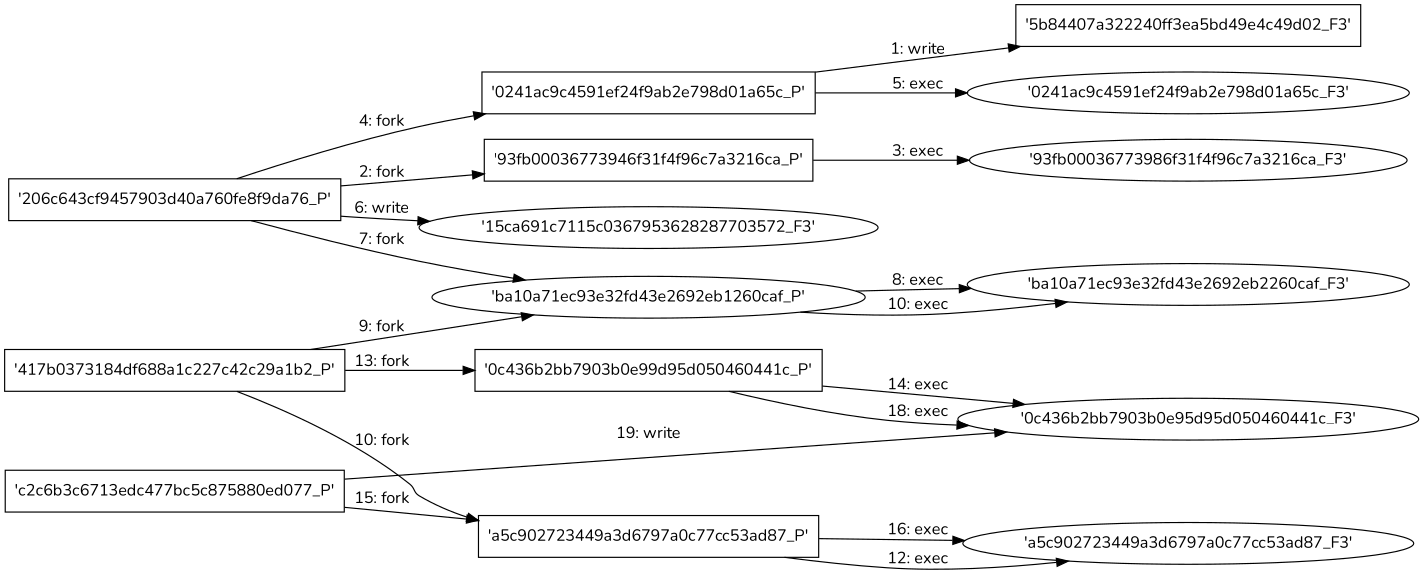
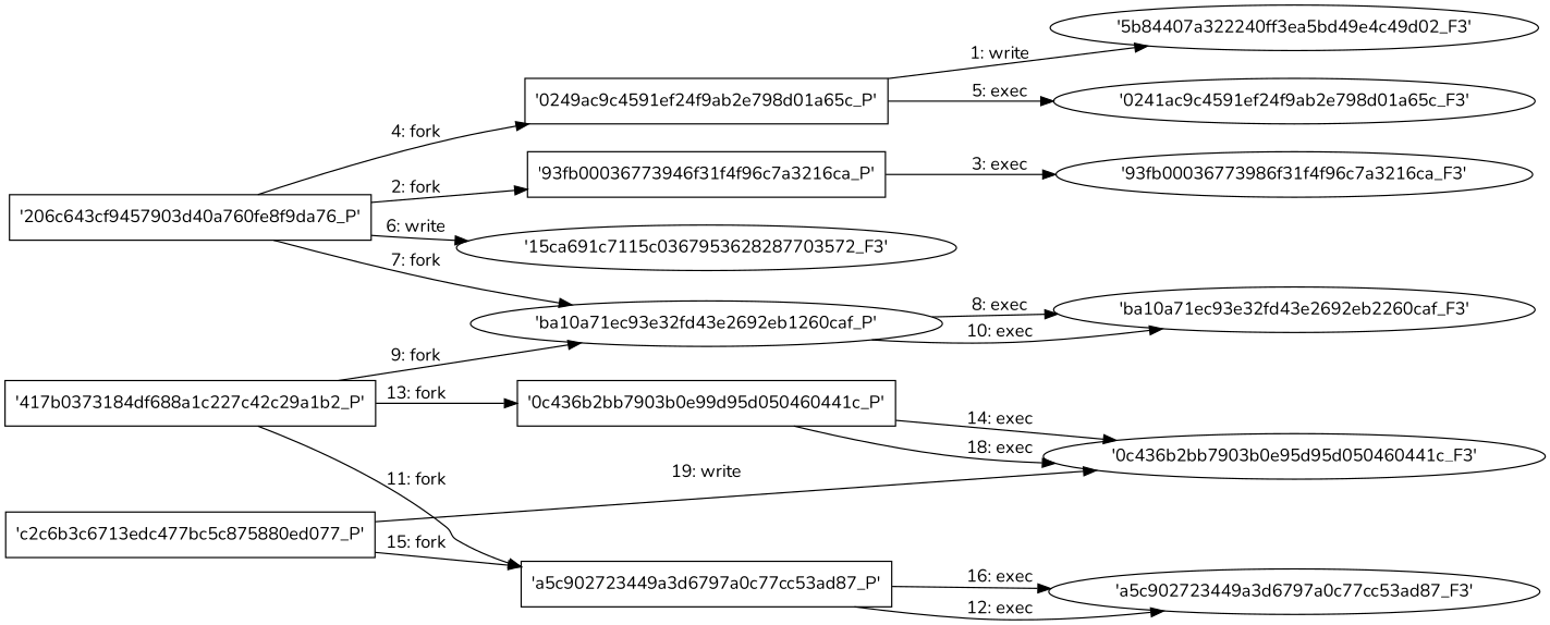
  digraph {
    engine=neato
    fixedsize=false
    fontname=Nunito
    fontsize=10
    nodesep=0.3
    rankdir=LR
    ranksep=0
    splines=true
    node [fontname=Nunito node_type=Process shape=ellipse]
    edge [fontname=Nunito]
-   "'5b84407a322240ff3ea5bd49e4c49d02_F3'" [node_type=file shape=box]
+   "'5b84407a322240ff3ea5bd49e4c49d02_F3'" [node_type=file]
    n2 [label="'93fb00036773946f31f4f96c7a3216ca_P'" shape=box]
    "'206c643cf9457903d40a760fe8f9da76_P'" [shape=box]
-   "'0241ac9c4591ef24f9ab2e798d01a65c_P'" [shape=box]
+   "'0241ac9c4591ef24f9ab2e798d01a65c_P'" [shape=box label="'0249ac9c4591ef24f9ab2e798d01a65c_P'"]
    "'15ca691c7115c0367953628287703572_F3'" [node_type=file]
    "'ba10a71ec93e32fd43e2692eb1260caf_P'"
    "'93fb00036773986f31f4f96c7a3216ca_F3'" [node_type=File]
    "'0241ac9c4591ef24f9ab2e798d01a65c_F3'" [node_type=File]
    n9 [label="'ba10a71ec93e32fd43e2692eb2260caf_F3'" node_type=File]
    "'417b0373184df688a1c227c42c29a1b2_P'" [shape=box]
    "'a5c902723449a3d6797a0c77cc53ad87_P'" [shape=box]
    "'0c436b2bb7903b0e99d95d050460441c_P'" [shape=box]
    "'a5c902723449a3d6797a0c77cc53ad87_F3'" [node_type=File]
    n14 [label="'0c436b2bb7903b0e95d95d050460441c_F3'" node_type=file]
    "'c2c6b3c6713edc477bc5c875880ed077_P'" [shape=box]
    n2 -> "'93fb00036773986f31f4f96c7a3216ca_F3'" [label="3: exec"]
    "'206c643cf9457903d40a760fe8f9da76_P'" -> n2 [label="2: fork"]
    "'206c643cf9457903d40a760fe8f9da76_P'" -> "'0241ac9c4591ef24f9ab2e798d01a65c_P'" [label="4: fork"]
    "'206c643cf9457903d40a760fe8f9da76_P'" -> "'15ca691c7115c0367953628287703572_F3'" [label="6: write"]
    "'206c643cf9457903d40a760fe8f9da76_P'" -> "'ba10a71ec93e32fd43e2692eb1260caf_P'" [label="7: fork"]
    "'0241ac9c4591ef24f9ab2e798d01a65c_P'" -> "'5b84407a322240ff3ea5bd49e4c49d02_F3'" [label="1: write"]
    "'0241ac9c4591ef24f9ab2e798d01a65c_P'" -> "'0241ac9c4591ef24f9ab2e798d01a65c_F3'" [label="5: exec"]
    "'ba10a71ec93e32fd43e2692eb1260caf_P'" -> n9 [label="8: exec"]
    "'ba10a71ec93e32fd43e2692eb1260caf_P'" -> n9 [label="10: exec"]
    "'417b0373184df688a1c227c42c29a1b2_P'" -> "'ba10a71ec93e32fd43e2692eb1260caf_P'" [label="9: fork"]
-   "'417b0373184df688a1c227c42c29a1b2_P'" -> "'a5c902723449a3d6797a0c77cc53ad87_P'" [label="10: fork"]
+   "'417b0373184df688a1c227c42c29a1b2_P'" -> "'a5c902723449a3d6797a0c77cc53ad87_P'" [label="11: fork"]
    "'417b0373184df688a1c227c42c29a1b2_P'" -> "'0c436b2bb7903b0e99d95d050460441c_P'" [label="13: fork"]
    "'a5c902723449a3d6797a0c77cc53ad87_P'" -> "'a5c902723449a3d6797a0c77cc53ad87_F3'" [label="12: exec"]
    "'a5c902723449a3d6797a0c77cc53ad87_P'" -> "'a5c902723449a3d6797a0c77cc53ad87_F3'" [label="16: exec"]
    "'0c436b2bb7903b0e99d95d050460441c_P'" -> n14 [label="14: exec"]
    "'0c436b2bb7903b0e99d95d050460441c_P'" -> n14 [label="18: exec"]
    "'c2c6b3c6713edc477bc5c875880ed077_P'" -> "'a5c902723449a3d6797a0c77cc53ad87_P'" [label="15: fork"]
    "'c2c6b3c6713edc477bc5c875880ed077_P'" -> n14 [label="19: write"]
  }
